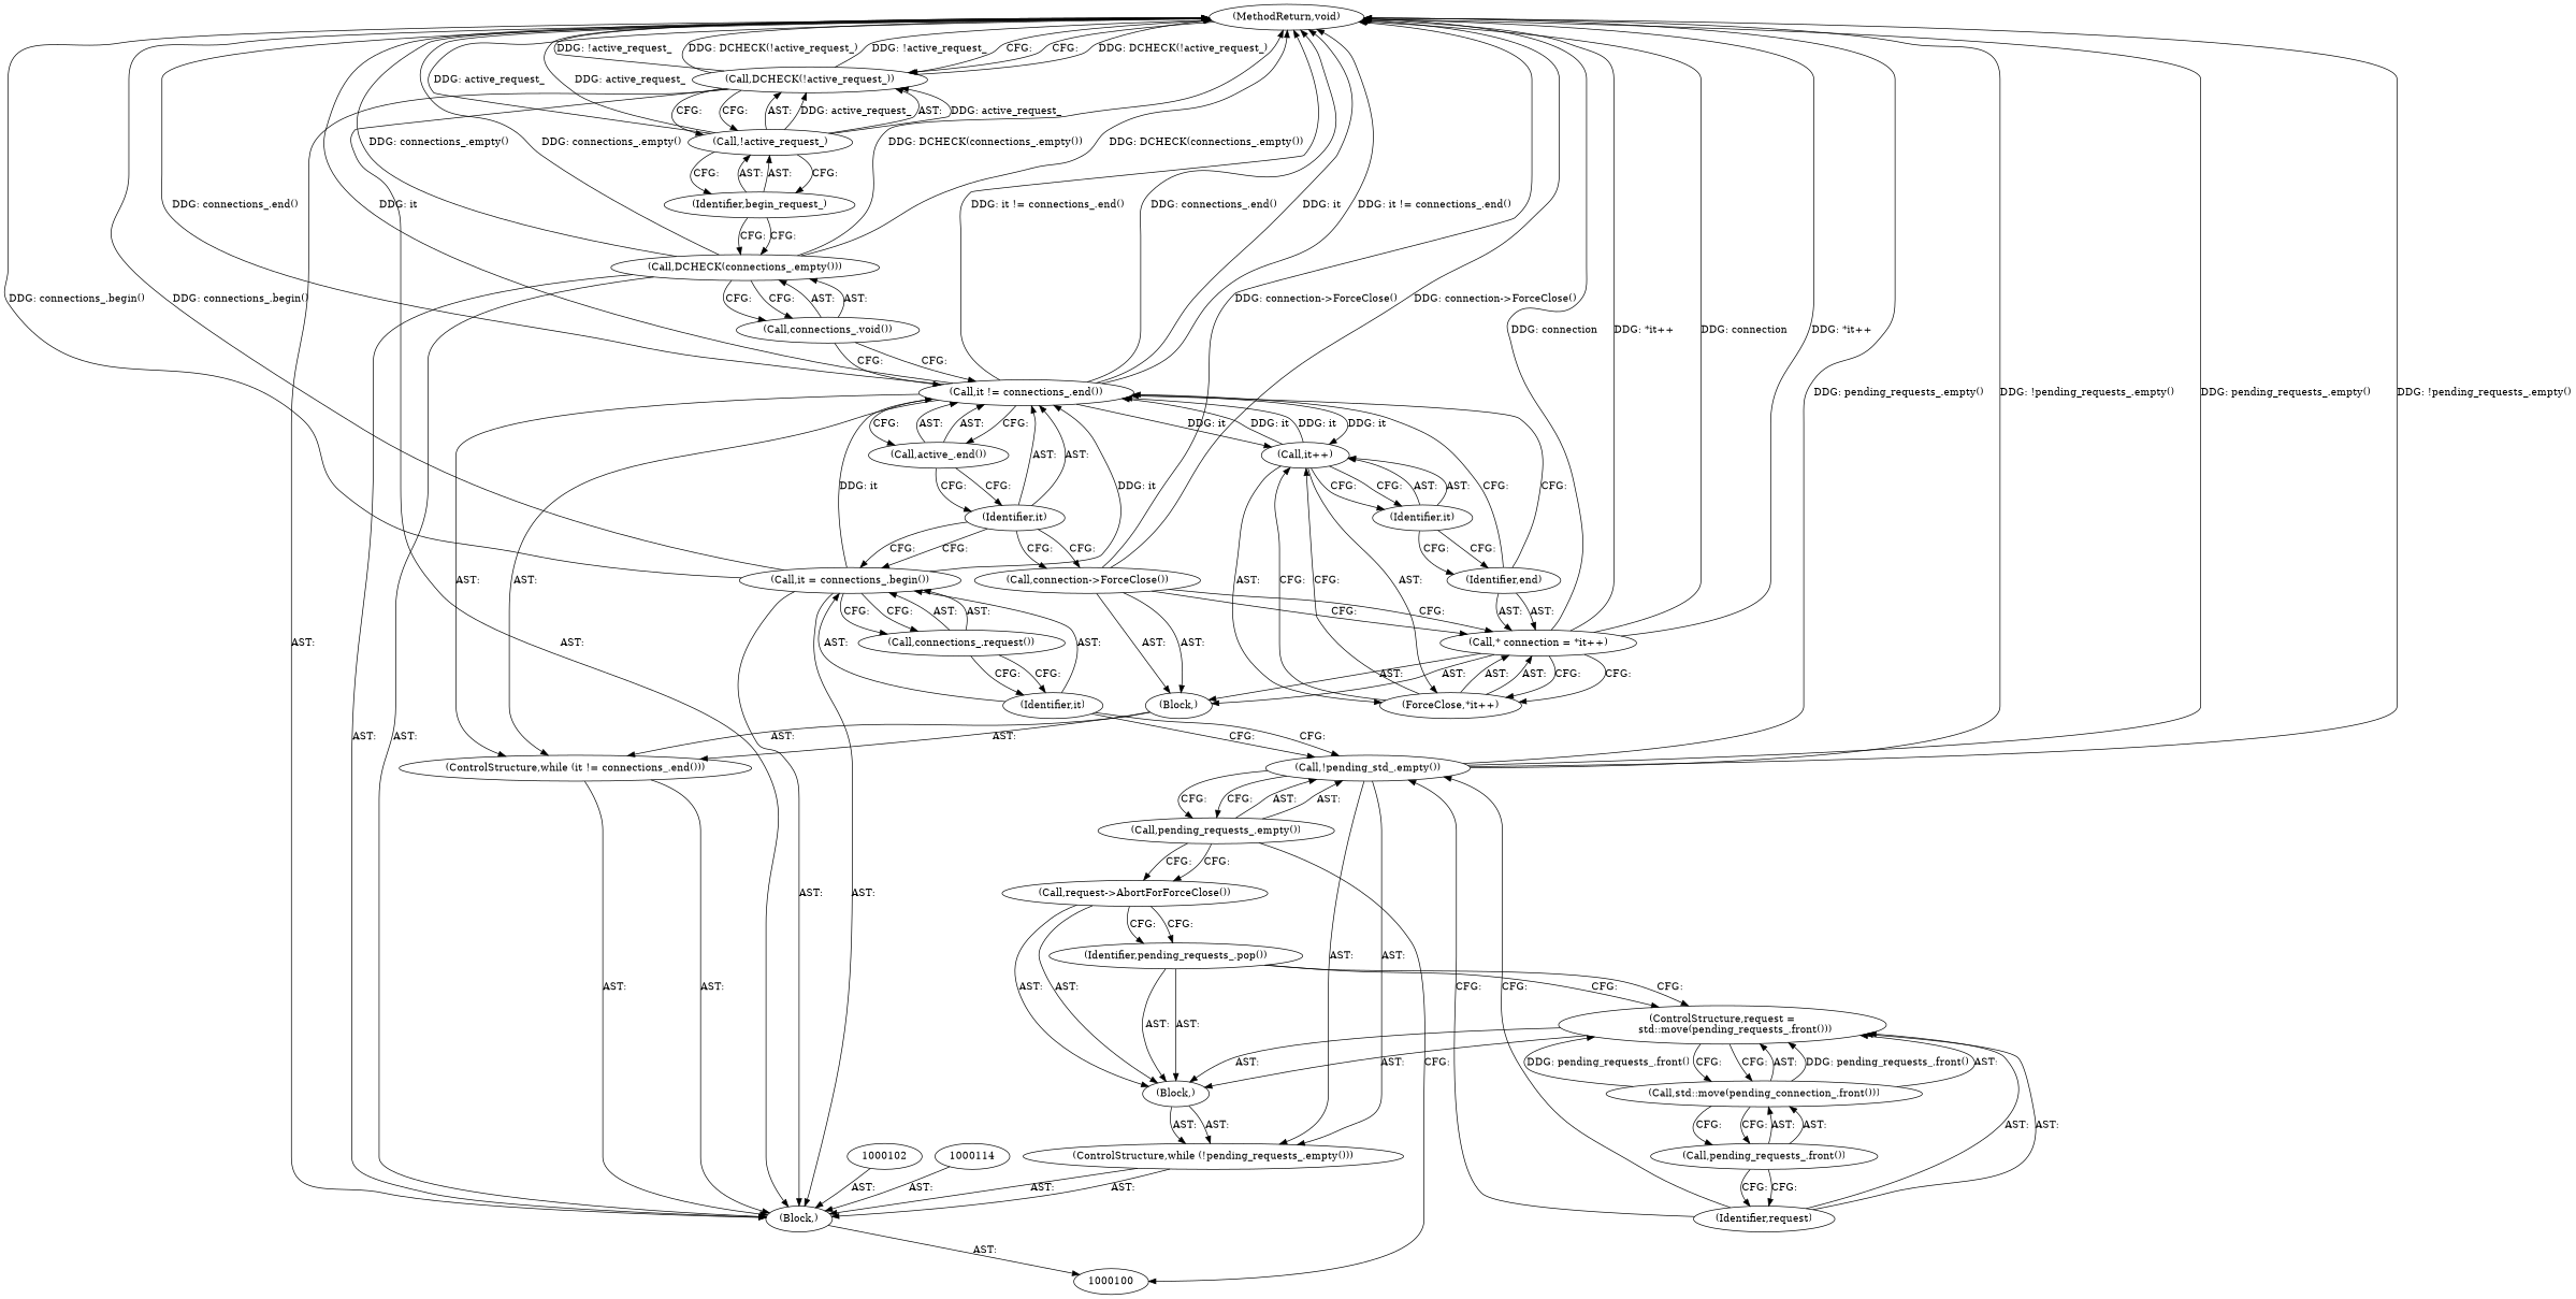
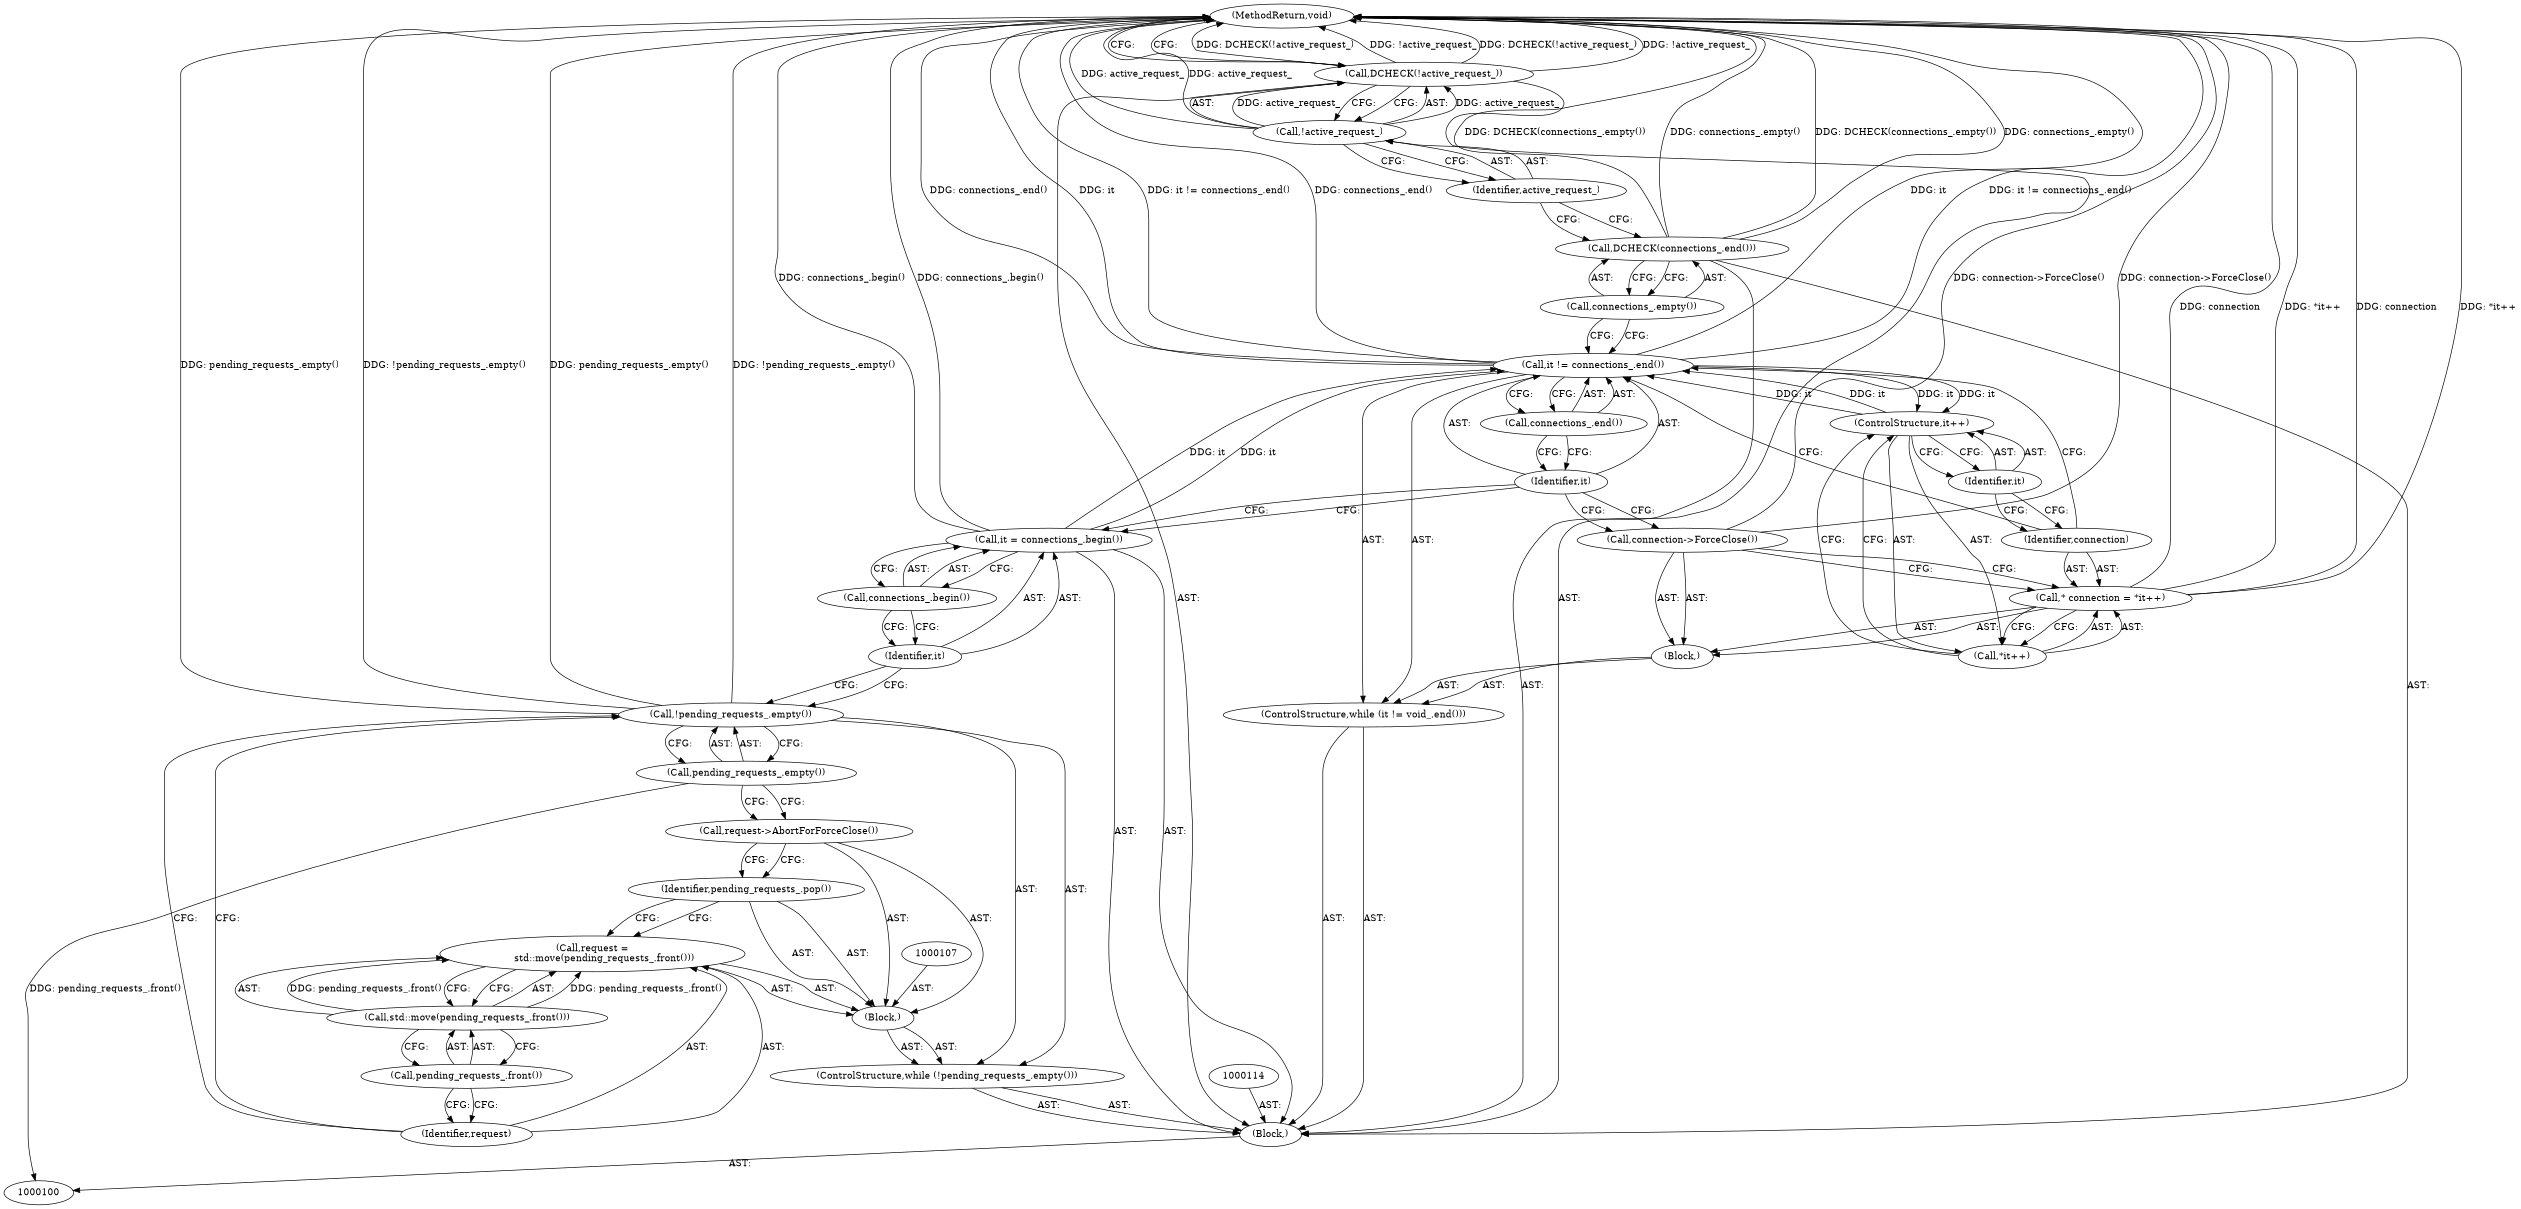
  digraph {
    n1 [label="(MethodReturn,void)"]
    n2 [label="(Call,DCHECK(!active_request_))"]
    n3 [label="(Block,)"]
    n4 [label="(Call,!active_request_)"]
    1000100
-   n6 [label="(Call,connections_.request())"]
+   n6 [label="(Call,connections_.begin())"]
    n7 [label="(Call,it = connections_.begin())"]
    n8 [label="(Identifier,it)"]
    n9 [label="(Call,it != connections_.end())"]
-   n10 [label="(Call,!pending_std_.empty())"]
-   n11 [label="(Call,active_.end())"]
-   n12 [label="(ControlStructure,while (it != connections_.end()))"]
-   n13 [label="(Call,it++)"]
+   n10 [label="(Call,!pending_requests_.empty())"]
+   n11 [label="(Call,connections_.end())"]
+   n12 [label="(ControlStructure,while (it != void_.end()))"]
+   n13 [label="(ControlStructure,it++)"]
    n14 [label="(Call,pending_requests_.empty())"]
    n15 [label="(ControlStructure,while (!pending_requests_.empty()))"]
    n16 [label="(Identifier,it)"]
    n17 [label="(Call,connection->ForceClose())"]
-   n18 [label="(ForceClose,*it++)"]
+   n18 [label="(Call,*it++)"]
    n19 [label="(Identifier,it)"]
    n20 [label="(Call,* connection = *it++)"]
    n21 [label="(Block,)"]
-   n22 [label="(Identifier,end)"]
-   n23 [label="(Call,connections_.void())"]
-   n24 [label="(Call,DCHECK(connections_.empty()))"]
-   n25 [label="(Identifier,begin_request_)"]
+   n22 [label="(Identifier,connection)"]
+   n23 [label="(Call,connections_.empty())"]
+   n24 [label="(Call,DCHECK(connections_.end()))"]
+   n25 [label="(Identifier,active_request_)"]
    n26 [label="(Call,request->AbortForForceClose())"]
    n27 [label="(Block,)"]
    n28 [label="(Identifier,pending_requests_.pop())"]
-   n29 [label="(ControlStructure,request =\n        std::move(pending_requests_.front()))"]
-   n30 [label="(Call,std::move(pending_connection_.front()))"]
+   n29 [label="(Call,request =\n        std::move(pending_requests_.front()))"]
+   n30 [label="(Call,std::move(pending_requests_.front()))"]
    n31 [label="(Call,pending_requests_.front())"]
    n32 [label="(Identifier,request)"]
-   1000102
    1000114
+   1000107
    n1 -> n2 [label="CFG: "]
    n1 -> n2 [label="CFG: "]
    n2 -> n1 [label="DDG: DCHECK(!active_request_)"]
    n2 -> n1 [label="DDG: !active_request_"]
    n2 -> n1 [label="DDG: DCHECK(!active_request_)"]
    n2 -> n1 [label="DDG: !active_request_"]
    n2 -> n3 [label="AST: "]
    n2 -> n3 [label="AST: "]
    n2 -> n4 [label="CFG: "]
    n2 -> n4 [label="CFG: "]
    n3 -> 1000100 [label="AST: "]
    n4 -> n1 [label="DDG: active_request_"]
    n4 -> n1 [label="DDG: active_request_"]
    n4 -> n2 [label="AST: "]
    n4 -> n2 [label="DDG: active_request_"]
    n4 -> n2 [label="AST: "]
    n4 -> n2 [label="DDG: active_request_"]
    n4 -> n25 [label="CFG: "]
    n4 -> n25 [label="CFG: "]
    n6 -> n7 [label="AST: "]
    n6 -> n7 [label="AST: "]
    n6 -> n8 [label="CFG: "]
    n6 -> n8 [label="CFG: "]
    n7 -> n1 [label="DDG: connections_.begin()"]
    n7 -> n1 [label="DDG: connections_.begin()"]
    n7 -> n3 [label="AST: "]
    n7 -> n3 [label="AST: "]
    n7 -> n6 [label="CFG: "]
    n7 -> n6 [label="CFG: "]
    n7 -> n9 [label="DDG: it"]
    n7 -> n9 [label="DDG: it"]
    n8 -> n7 [label="AST: "]
    n8 -> n7 [label="AST: "]
    n8 -> n10 [label="CFG: "]
    n8 -> n10 [label="CFG: "]
    n9 -> n1 [label="DDG: it"]
    n9 -> n1 [label="DDG: it != connections_.end()"]
    n9 -> n1 [label="DDG: connections_.end()"]
    n9 -> n1 [label="DDG: it"]
    n9 -> n1 [label="DDG: it != connections_.end()"]
    n9 -> n1 [label="DDG: connections_.end()"]
    n9 -> n11 [label="CFG: "]
    n9 -> n11 [label="CFG: "]
    n9 -> n12 [label="AST: "]
    n9 -> n12 [label="AST: "]
    n9 -> n13 [label="DDG: it"]
    n9 -> n13 [label="DDG: it"]
    n10 -> n1 [label="DDG: !pending_requests_.empty()"]
    n10 -> n1 [label="DDG: pending_requests_.empty()"]
    n10 -> n1 [label="DDG: !pending_requests_.empty()"]
    n10 -> n1 [label="DDG: pending_requests_.empty()"]
    n10 -> n14 [label="CFG: "]
    n10 -> n14 [label="CFG: "]
    n10 -> n15 [label="AST: "]
    n10 -> n15 [label="AST: "]
    n11 -> n9 [label="AST: "]
    n11 -> n9 [label="AST: "]
    n11 -> n16 [label="CFG: "]
    n11 -> n16 [label="CFG: "]
    n12 -> n3 [label="AST: "]
    n12 -> n3 [label="AST: "]
    n13 -> n9 [label="DDG: it"]
    n13 -> n9 [label="DDG: it"]
    n13 -> n18 [label="AST: "]
    n13 -> n18 [label="AST: "]
    n13 -> n19 [label="CFG: "]
    n13 -> n19 [label="CFG: "]
-   n14 -> 1000100 [label="CFG: "]
+   n14 -> 1000100 [label="DDG: pending_requests_.front()"]
    n14 -> n10 [label="AST: "]
    n14 -> n10 [label="AST: "]
    n14 -> n26 [label="CFG: "]
    n14 -> n26 [label="CFG: "]
    n15 -> n3 [label="AST: "]
    n15 -> n3 [label="AST: "]
    n16 -> n7 [label="CFG: "]
    n16 -> n7 [label="CFG: "]
    n16 -> n9 [label="AST: "]
    n16 -> n9 [label="AST: "]
    n16 -> n17 [label="CFG: "]
    n16 -> n17 [label="CFG: "]
    n17 -> n1 [label="DDG: connection->ForceClose()"]
    n17 -> n1 [label="DDG: connection->ForceClose()"]
    n17 -> n20 [label="CFG: "]
    n17 -> n20 [label="CFG: "]
    n17 -> n21 [label="AST: "]
    n17 -> n21 [label="AST: "]
    n18 -> n13 [label="CFG: "]
    n18 -> n13 [label="CFG: "]
    n18 -> n20 [label="AST: "]
    n18 -> n20 [label="AST: "]
    n19 -> n13 [label="AST: "]
    n19 -> n13 [label="AST: "]
    n19 -> n22 [label="CFG: "]
    n19 -> n22 [label="CFG: "]
    n20 -> n1 [label="DDG: connection"]
    n20 -> n1 [label="DDG: *it++"]
    n20 -> n1 [label="DDG: connection"]
    n20 -> n1 [label="DDG: *it++"]
    n20 -> n18 [label="CFG: "]
    n20 -> n18 [label="CFG: "]
    n20 -> n21 [label="AST: "]
    n20 -> n21 [label="AST: "]
    n21 -> n12 [label="AST: "]
    n21 -> n12 [label="AST: "]
    n22 -> n9 [label="CFG: "]
    n22 -> n9 [label="CFG: "]
    n22 -> n20 [label="AST: "]
    n22 -> n20 [label="AST: "]
    n23 -> n9 [label="CFG: "]
    n23 -> n9 [label="CFG: "]
    n23 -> n24 [label="AST: "]
    n23 -> n24 [label="AST: "]
    n24 -> n1 [label="DDG: DCHECK(connections_.empty())"]
    n24 -> n1 [label="DDG: connections_.empty()"]
    n24 -> n1 [label="DDG: DCHECK(connections_.empty())"]
    n24 -> n1 [label="DDG: connections_.empty()"]
    n24 -> n3 [label="AST: "]
    n24 -> n3 [label="AST: "]
    n24 -> n23 [label="CFG: "]
    n24 -> n23 [label="CFG: "]
    n25 -> n4 [label="AST: "]
    n25 -> n4 [label="AST: "]
    n25 -> n24 [label="CFG: "]
    n25 -> n24 [label="CFG: "]
    n26 -> n27 [label="AST: "]
    n26 -> n27 [label="AST: "]
    n26 -> n28 [label="CFG: "]
    n26 -> n28 [label="CFG: "]
    n27 -> n15 [label="AST: "]
    n27 -> n15 [label="AST: "]
    n28 -> n27 [label="AST: "]
    n28 -> n27 [label="AST: "]
    n28 -> n29 [label="CFG: "]
    n28 -> n29 [label="CFG: "]
    n29 -> n27 [label="AST: "]
    n29 -> n27 [label="AST: "]
    n29 -> n30 [label="CFG: "]
    n29 -> n30 [label="CFG: "]
    n30 -> n29 [label="AST: "]
    n30 -> n29 [label="DDG: pending_requests_.front()"]
    n30 -> n29 [label="AST: "]
    n30 -> n29 [label="DDG: pending_requests_.front()"]
    n30 -> n31 [label="CFG: "]
    n30 -> n31 [label="CFG: "]
    n31 -> n30 [label="AST: "]
    n31 -> n30 [label="AST: "]
    n31 -> n32 [label="CFG: "]
    n31 -> n32 [label="CFG: "]
    n32 -> n10 [label="CFG: "]
    n32 -> n10 [label="CFG: "]
    n32 -> n29 [label="AST: "]
    n32 -> n29 [label="AST: "]
-   1000102 -> n3 [label="AST: "]
    1000114 -> n3 [label="AST: "]
+   1000107 -> n27 [label="AST: "]
  }
